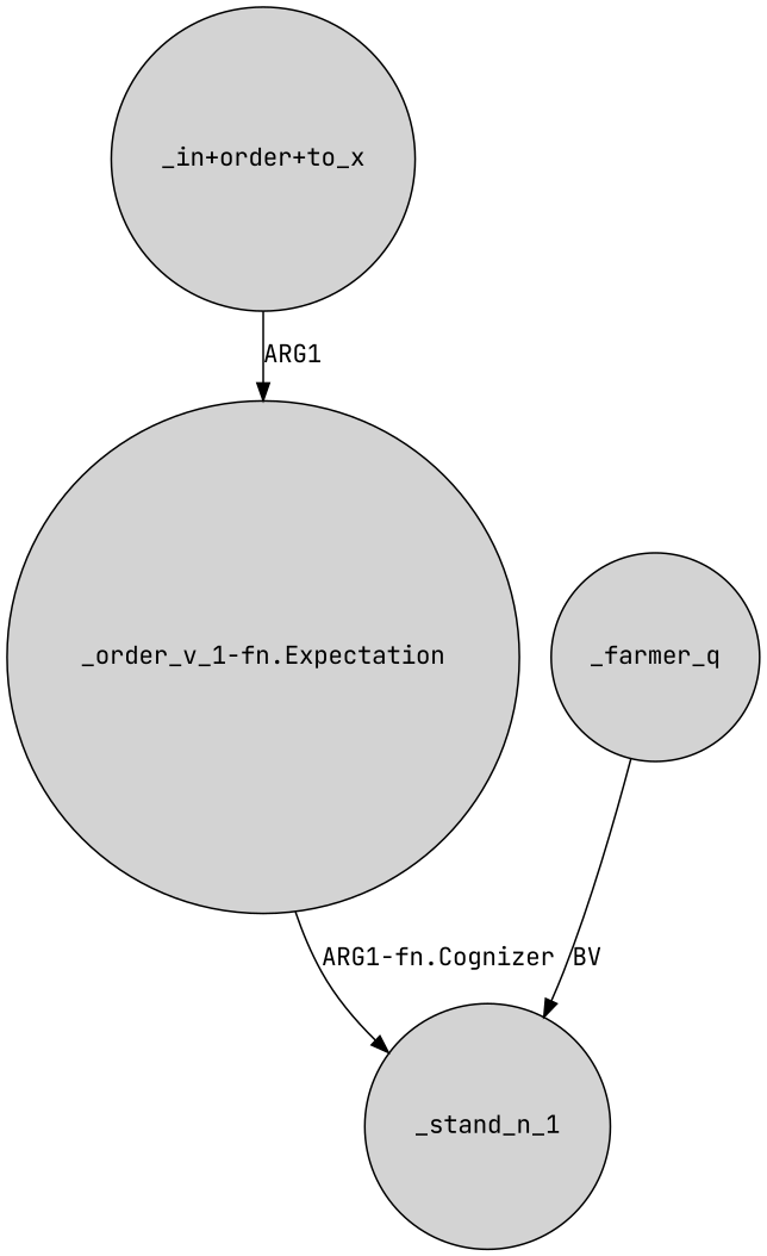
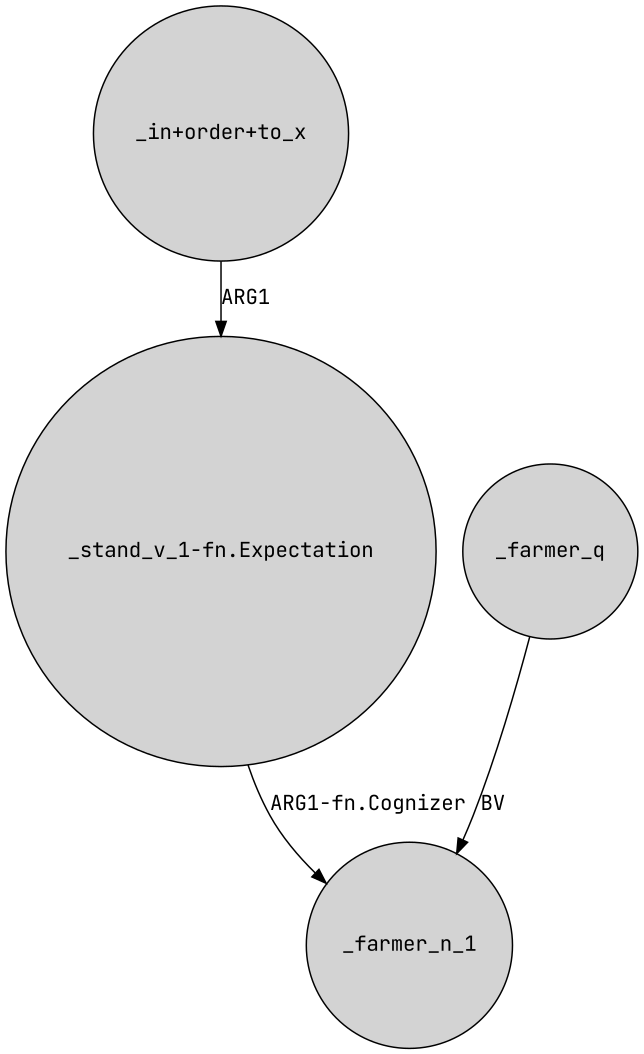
  digraph {
    fontname="JetBrains Mono"
    node [fontname="JetBrains Mono" shape=circle style=filled]
    edge [fontname="JetBrains Mono"]
    "_in+order+to_x"
-   "_stand_v_1-fn.Expectation" [label="_order_v_1-fn.Expectation"]
-   _farmer_n_1 [label=_stand_n_1]
+   "_stand_v_1-fn.Expectation"
+   _farmer_n_1
    n4 [label=_farmer_q]
    "_in+order+to_x" -> "_stand_v_1-fn.Expectation" [label=ARG1]
    "_stand_v_1-fn.Expectation" -> _farmer_n_1 [label="ARG1-fn.Cognizer"]
    n4 -> _farmer_n_1 [label=BV]
  }
